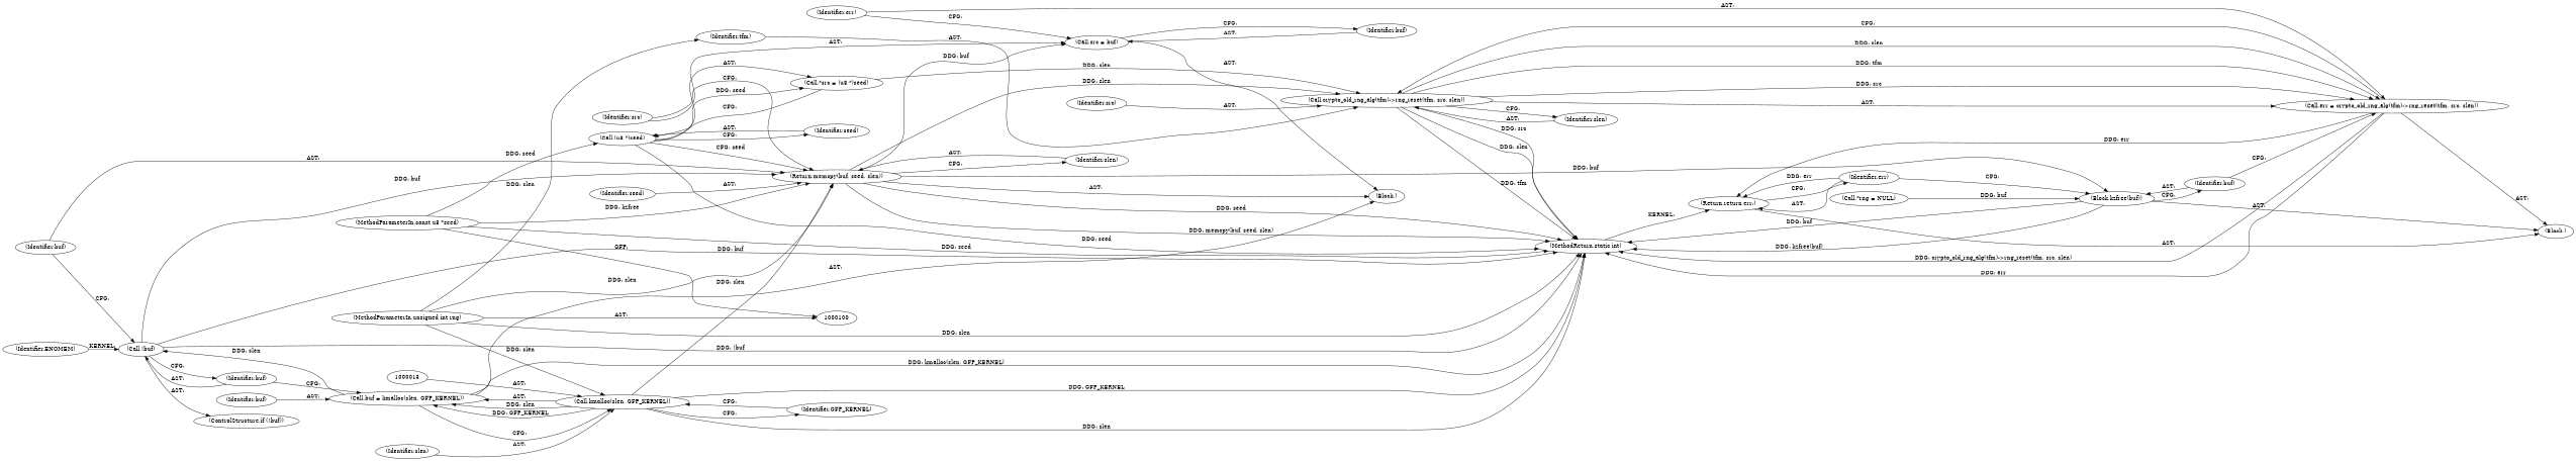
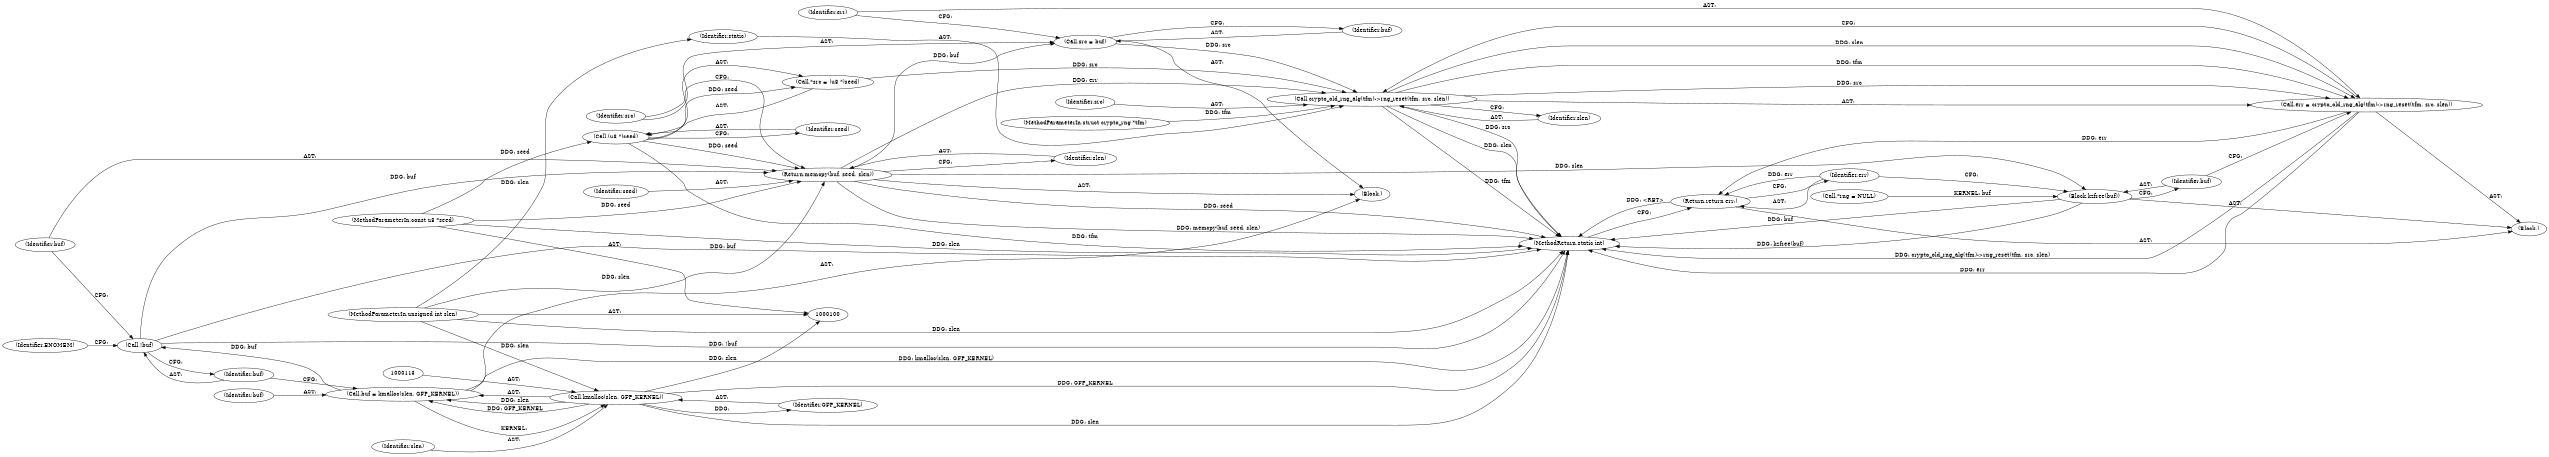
  digraph {
    rankdir=LR
    n1 [label="(Return,memcpy(buf, seed, slen))"]
    n2 [label="(Call,src = buf)"]
    n3 [label="(Call,crypto_old_rng_alg(tfm)->rng_reset(tfm, src, slen))"]
    n4 [label="(Block,kzfree(buf))"]
    n5 [label="(Block,)"]
    n6 [label="(Identifier,slen)"]
    n7 [label="(MethodReturn,static int)"]
    n8 [label="(Identifier,buf)"]
    n9 [label="(Call,err = crypto_old_rng_alg(tfm)->rng_reset(tfm, src, slen))"]
    n10 [label="(Identifier,slen)"]
    n11 [label="(Block,)"]
    n12 [label="(Identifier,buf)"]
    n13 [label="(Return,return err;)"]
    n14 [label="(Call,!buf)"]
-   n15 [label="(ControlStructure,if (!buf))"]
    n16 [label="(Identifier,buf)"]
    n17 [label="(Call,buf = kmalloc(slen, GFP_KERNEL))"]
    n18 [label="(Call,kmalloc(slen, GFP_KERNEL))"]
    n19 [label="(Identifier,GFP_KERNEL)"]
-   n20 [label="(MethodParameterIn,unsigned int rng)"]
+   n20 [label="(MethodParameterIn,unsigned int slen)"]
    1000100
-   n22 [label="(Identifier,tfm)"]
+   n22 [label="(Identifier,static)"]
    n23 [label="(Call,(u8 *)seed)"]
    n24 [label="(Identifier,seed)"]
    n25 [label="(Call,*src = (u8 *)seed)"]
    n26 [label="(MethodParameterIn,const u8 *seed)"]
    n27 [label="(Identifier,err)"]
    n28 [label="(Identifier,ENOMEM)"]
    n29 [label="(Identifier,buf)"]
    n30 [label="(Identifier,src)"]
+   n31 [label="(MethodParameterIn,struct crypto_rng *tfm)"]
    n32 [label="(Call,*rng = NULL)"]
    n33 [label="(Identifier,seed)"]
    n34 [label="(Identifier,buf)"]
    n35 [label="(Identifier,src)"]
    n36 [label="(Identifier,slen)"]
    n37 [label="(Identifier,err)"]
-   1000113 [label=1000013]
+   1000113
    n1 -> n2 [label="DDG: buf"]
-   n1 -> n3 [label="DDG: slen"]
-   n1 -> n4 [label="DDG: buf"]
+   n1 -> n3 [label="DDG: err"]
+   n1 -> n4 [label="DDG: slen"]
    n1 -> n5 [label="AST: "]
    n1 -> n6 [label="CFG: "]
    n1 -> n7 [label="DDG: memcpy(buf, seed, slen)"]
    n1 -> n7 [label="DDG: seed"]
+   n2 -> n3 [label="DDG: src"]
    n2 -> n5 [label="AST: "]
    n2 -> n8 [label="CFG: "]
    n3 -> n7 [label="DDG: slen"]
    n3 -> n7 [label="DDG: tfm"]
    n3 -> n7 [label="DDG: src"]
    n3 -> n9 [label="AST: "]
    n3 -> n9 [label="DDG: tfm"]
    n3 -> n9 [label="DDG: src"]
    n3 -> n9 [label="DDG: slen"]
    n3 -> n10 [label="CFG: "]
    n4 -> n7 [label="DDG: buf"]
    n4 -> n7 [label="DDG: kzfree(buf)"]
    n4 -> n11 [label="AST: "]
    n4 -> n12 [label="CFG: "]
    n6 -> n1 [label="AST: "]
-   n7 -> n13 [label="KERNEL: "]
+   n7 -> n13 [label="CFG: "]
    n8 -> n2 [label="AST: "]
    n9 -> n3 [label="CFG: "]
    n9 -> n7 [label="DDG: crypto_old_rng_alg(tfm)->rng_reset(tfm, src, slen)"]
    n9 -> n7 [label="DDG: err"]
    n9 -> n11 [label="AST: "]
    n9 -> n13 [label="DDG: err"]
    n10 -> n3 [label="AST: "]
    n12 -> n4 [label="AST: "]
    n12 -> n9 [label="CFG: "]
+   n13 -> n7 [label="DDG: <RET>"]
    n13 -> n11 [label="AST: "]
    n13 -> n27 [label="CFG: "]
    n14 -> n1 [label="DDG: buf"]
    n14 -> n7 [label="DDG: !buf"]
    n14 -> n7 [label="DDG: buf"]
-   n14 -> n15 [label="AST: "]
    n14 -> n16 [label="CFG: "]
    n16 -> n14 [label="AST: "]
    n16 -> n17 [label="CFG: "]
    n17 -> n5 [label="AST: "]
    n17 -> n7 [label="DDG: kmalloc(slen, GFP_KERNEL)"]
-   n17 -> n14 [label="DDG: slen"]
-   n17 -> n18 [label="CFG: "]
-   n18 -> n1 [label="DDG: slen"]
+   n17 -> n14 [label="DDG: buf"]
+   n17 -> n18 [label="KERNEL: "]
+   n18 -> 1000100 [label="DDG: slen"]
    n18 -> n7 [label="DDG: GFP_KERNEL"]
    n18 -> n7 [label="DDG: slen"]
    n18 -> n17 [label="AST: "]
    n18 -> n17 [label="DDG: slen"]
    n18 -> n17 [label="DDG: GFP_KERNEL"]
-   n18 -> n19 [label="CFG: "]
-   n19 -> n18 [label="CFG: "]
+   n18 -> n19 [label="DDG: "]
+   n19 -> n18 [label="AST: "]
    n20 -> n1 [label="DDG: slen"]
    n20 -> n7 [label="DDG: slen"]
    n20 -> n18 [label="DDG: slen"]
    n20 -> 1000100 [label="AST: "]
    n20 -> n22 [label="DDG: slen"]
    n22 -> n3 [label="AST: "]
-   n23 -> n1 [label="CFG: seed"]
-   n23 -> n7 [label="DDG: seed"]
+   n23 -> n1 [label="DDG: seed"]
+   n23 -> n7 [label="DDG: tfm"]
    n23 -> n24 [label="CFG: "]
    n23 -> n25 [label="AST: "]
    n23 -> n25 [label="DDG: seed"]
    n24 -> n23 [label="AST: "]
-   n25 -> n3 [label="DDG: slen"]
-   n25 -> n23 [label="CFG: "]
-   n26 -> n1 [label="DDG: kzfree"]
-   n26 -> n7 [label="DDG: seed"]
-   n26 -> 1000100 [label="GFP: "]
+   n25 -> n3 [label="DDG: src"]
+   n25 -> n23 [label="AST: "]
+   n26 -> n1 [label="DDG: seed"]
+   n26 -> n7 [label="DDG: slen"]
+   n26 -> 1000100 [label="AST: "]
    n26 -> n23 [label="DDG: seed"]
    n27 -> n4 [label="CFG: "]
    n27 -> n13 [label="AST: "]
    n27 -> n13 [label="DDG: err"]
-   n28 -> n14 [label="KERNEL: "]
+   n28 -> n14 [label="CFG: "]
    n29 -> n1 [label="AST: "]
    n29 -> n14 [label="CFG: "]
    n30 -> n1 [label="CFG: "]
    n30 -> n2 [label="AST: "]
-   n32 -> n4 [label="DDG: buf"]
+   n31 -> n3 [label="DDG: tfm"]
+   n32 -> n4 [label="KERNEL: buf"]
    n33 -> n1 [label="AST: "]
    n34 -> n17 [label="AST: "]
    n35 -> n3 [label="AST: "]
    n36 -> n18 [label="AST: "]
    n37 -> n2 [label="CFG: "]
    n37 -> n9 [label="AST: "]
    1000113 -> n18 [label="AST: "]
  }
